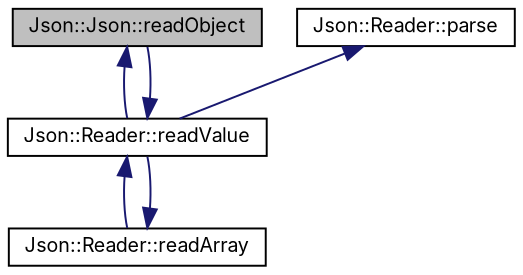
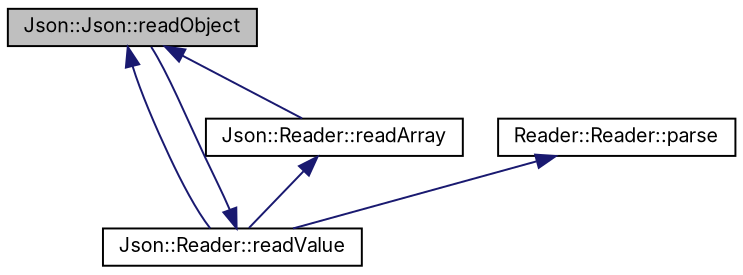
  digraph {
    fontname=Inter
    rankdir=TB
    node [color=black fillcolor=white fontname=Inter fontsize=10 shape=record style=filled]
    edge [color=midnightblue dir=back fontname=Inter fontsize=10 labelfontname=Helvetica labelfontsize=10 style=solid]
    n1 [fillcolor=grey75 fontcolor=black height=0.2 label="Json::Json::readObject" width=0.4]
    n2 [height=0.2 label="Json::Reader::readValue" width=0.4]
    n3 [height=0.2 label="Json::Reader::readArray" width=0.4]
-   n4 [height=0.2 label="Json::Reader::parse" width=0.4]
+   n4 [height=0.2 label="Reader::Reader::parse" width=0.4]
    n1 -> n2
    n2 -> n1
-   n2 -> n3
+   n1 -> n3
    n3 -> n2
    n4 -> n2
  }
